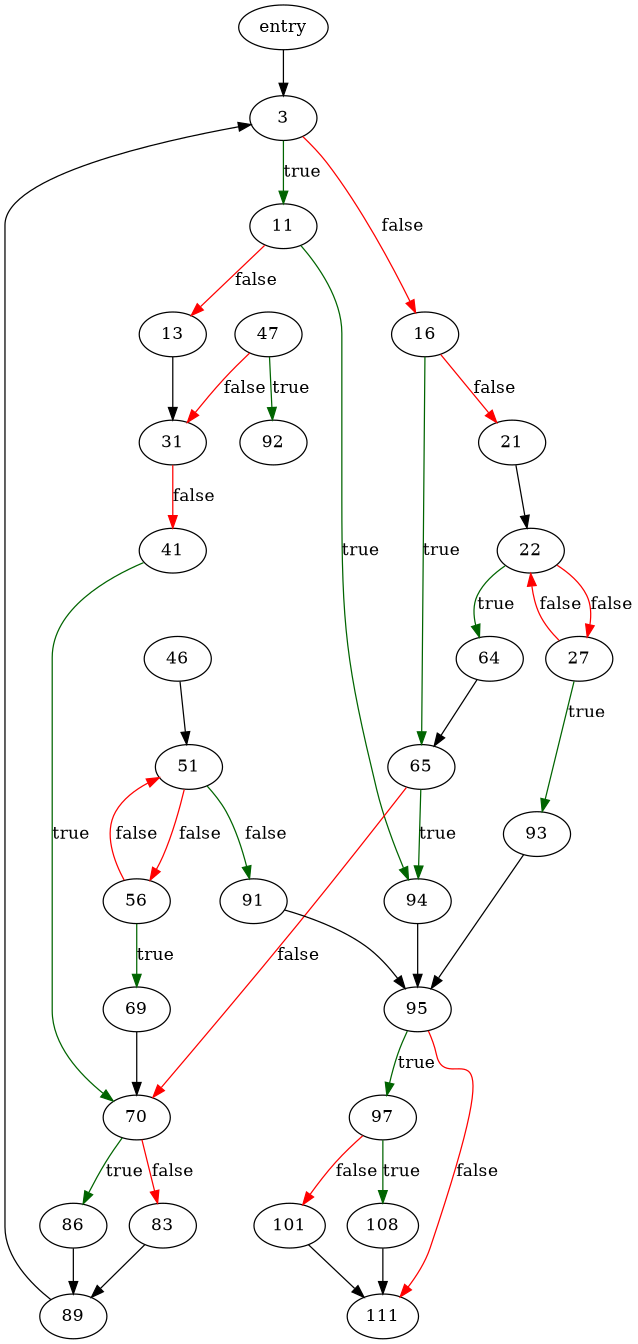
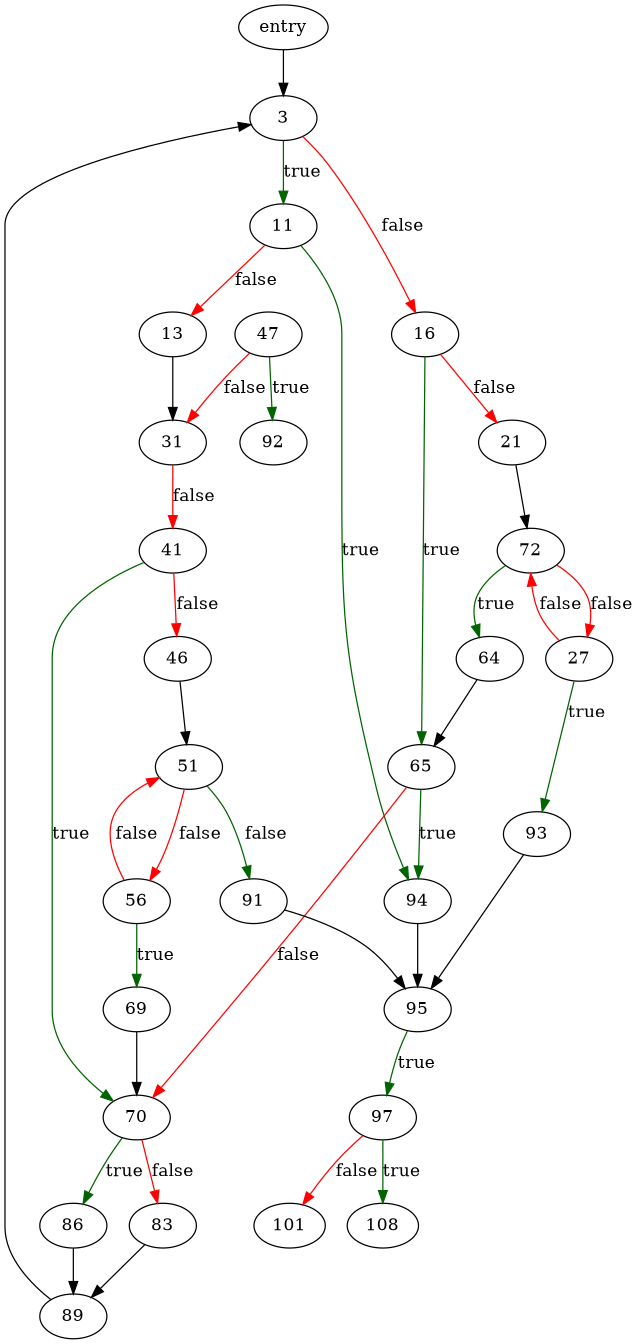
  digraph {
    n1 [label=entry]
    3
    11
    16
    13
    94
    21
    65
    31
    95
    41
-   22
+   22 [label=72]
    70
    27
    64
    93
    46
    47
    92
    51
    83
    86
    56
    91
    69
    89
    97
-   111
    n29 [label=101]
    108
    n1 -> 3
    3 -> 11 [color=darkgreen label=true]
    3 -> 16 [color=red label=false]
    11 -> 13 [color=red label=false]
    11 -> 94 [color=darkgreen label=true]
    16 -> 21 [color=red label=false]
    16 -> 65 [color=darkgreen label=true]
    13 -> 31
    94 -> 95
    21 -> 22
    65 -> 94 [color=darkgreen label=true]
    65 -> 70 [color=red label=false]
    31 -> 41 [color=red label=false]
    95 -> 97 [color=darkgreen label=true]
-   95 -> 111 [color=red label=false]
    41 -> 70 [color=darkgreen label=true]
+   41 -> 46 [color=red label=false]
    22 -> 27 [color=red label=false]
    22 -> 64 [color=darkgreen label=true]
    70 -> 83 [color=red label=false]
    70 -> 86 [color=darkgreen label=true]
    27 -> 22 [color=red label=false]
    27 -> 93 [color=darkgreen label=true]
    64 -> 65
    93 -> 95
    46 -> 51
    47 -> 31 [color=red label=false]
    47 -> 92 [color=darkgreen label=true]
    51 -> 56 [color=red label=false]
    51 -> 91 [color=darkgreen label=false]
    83 -> 89
    86 -> 89
    56 -> 51 [color=red label=false]
    56 -> 69 [color=darkgreen label=true]
    91 -> 95
    69 -> 70
    89 -> 3
    97 -> n29 [color=red label=false]
    97 -> 108 [color=darkgreen label=true]
-   n29 -> 111
-   108 -> 111
  }
